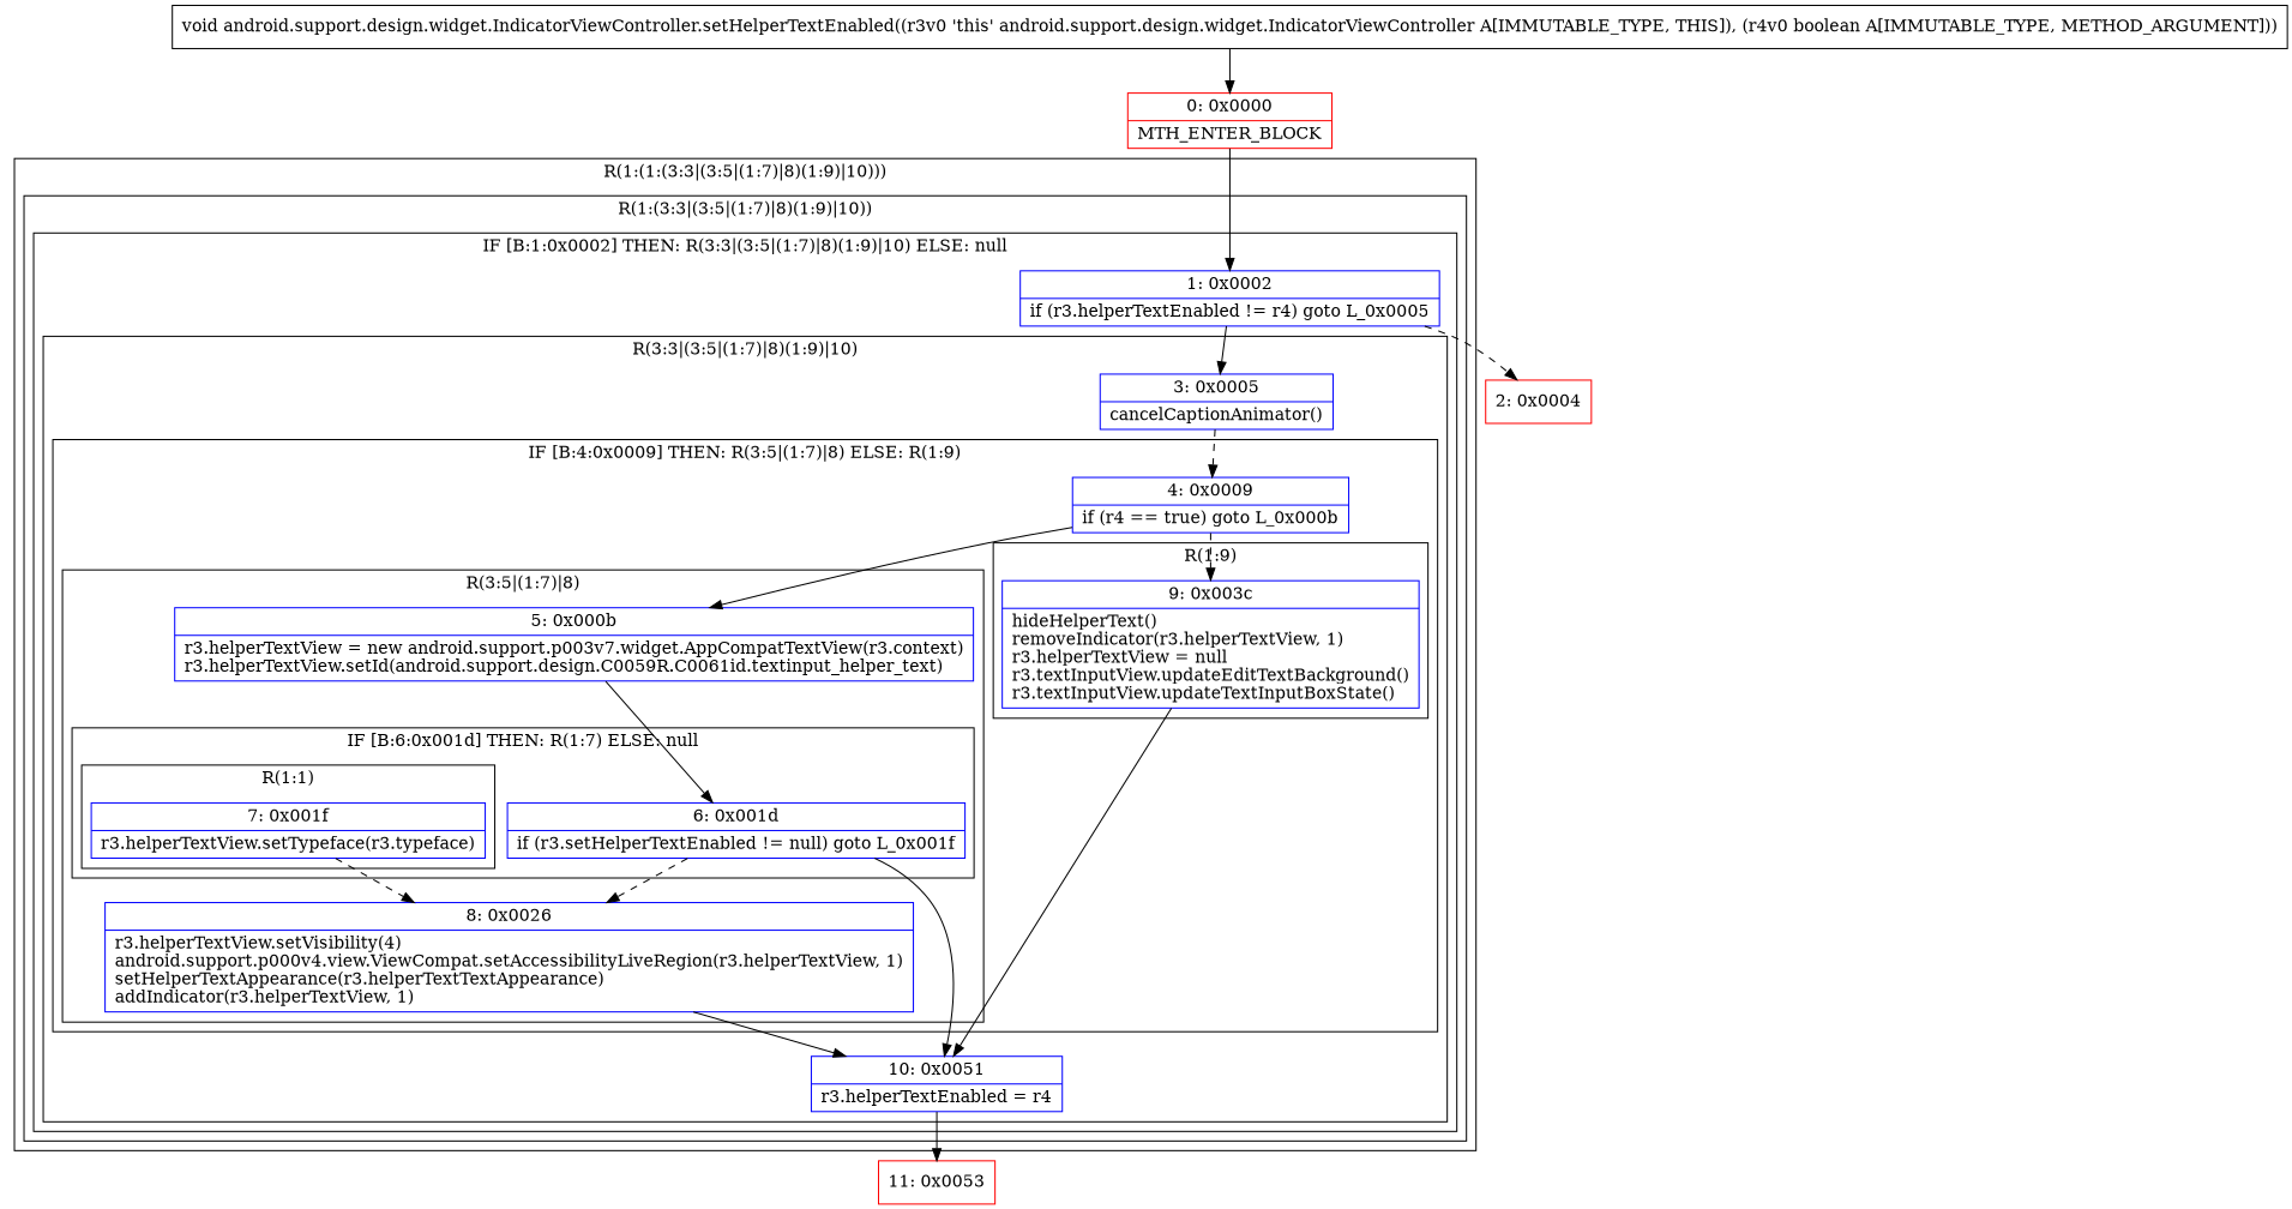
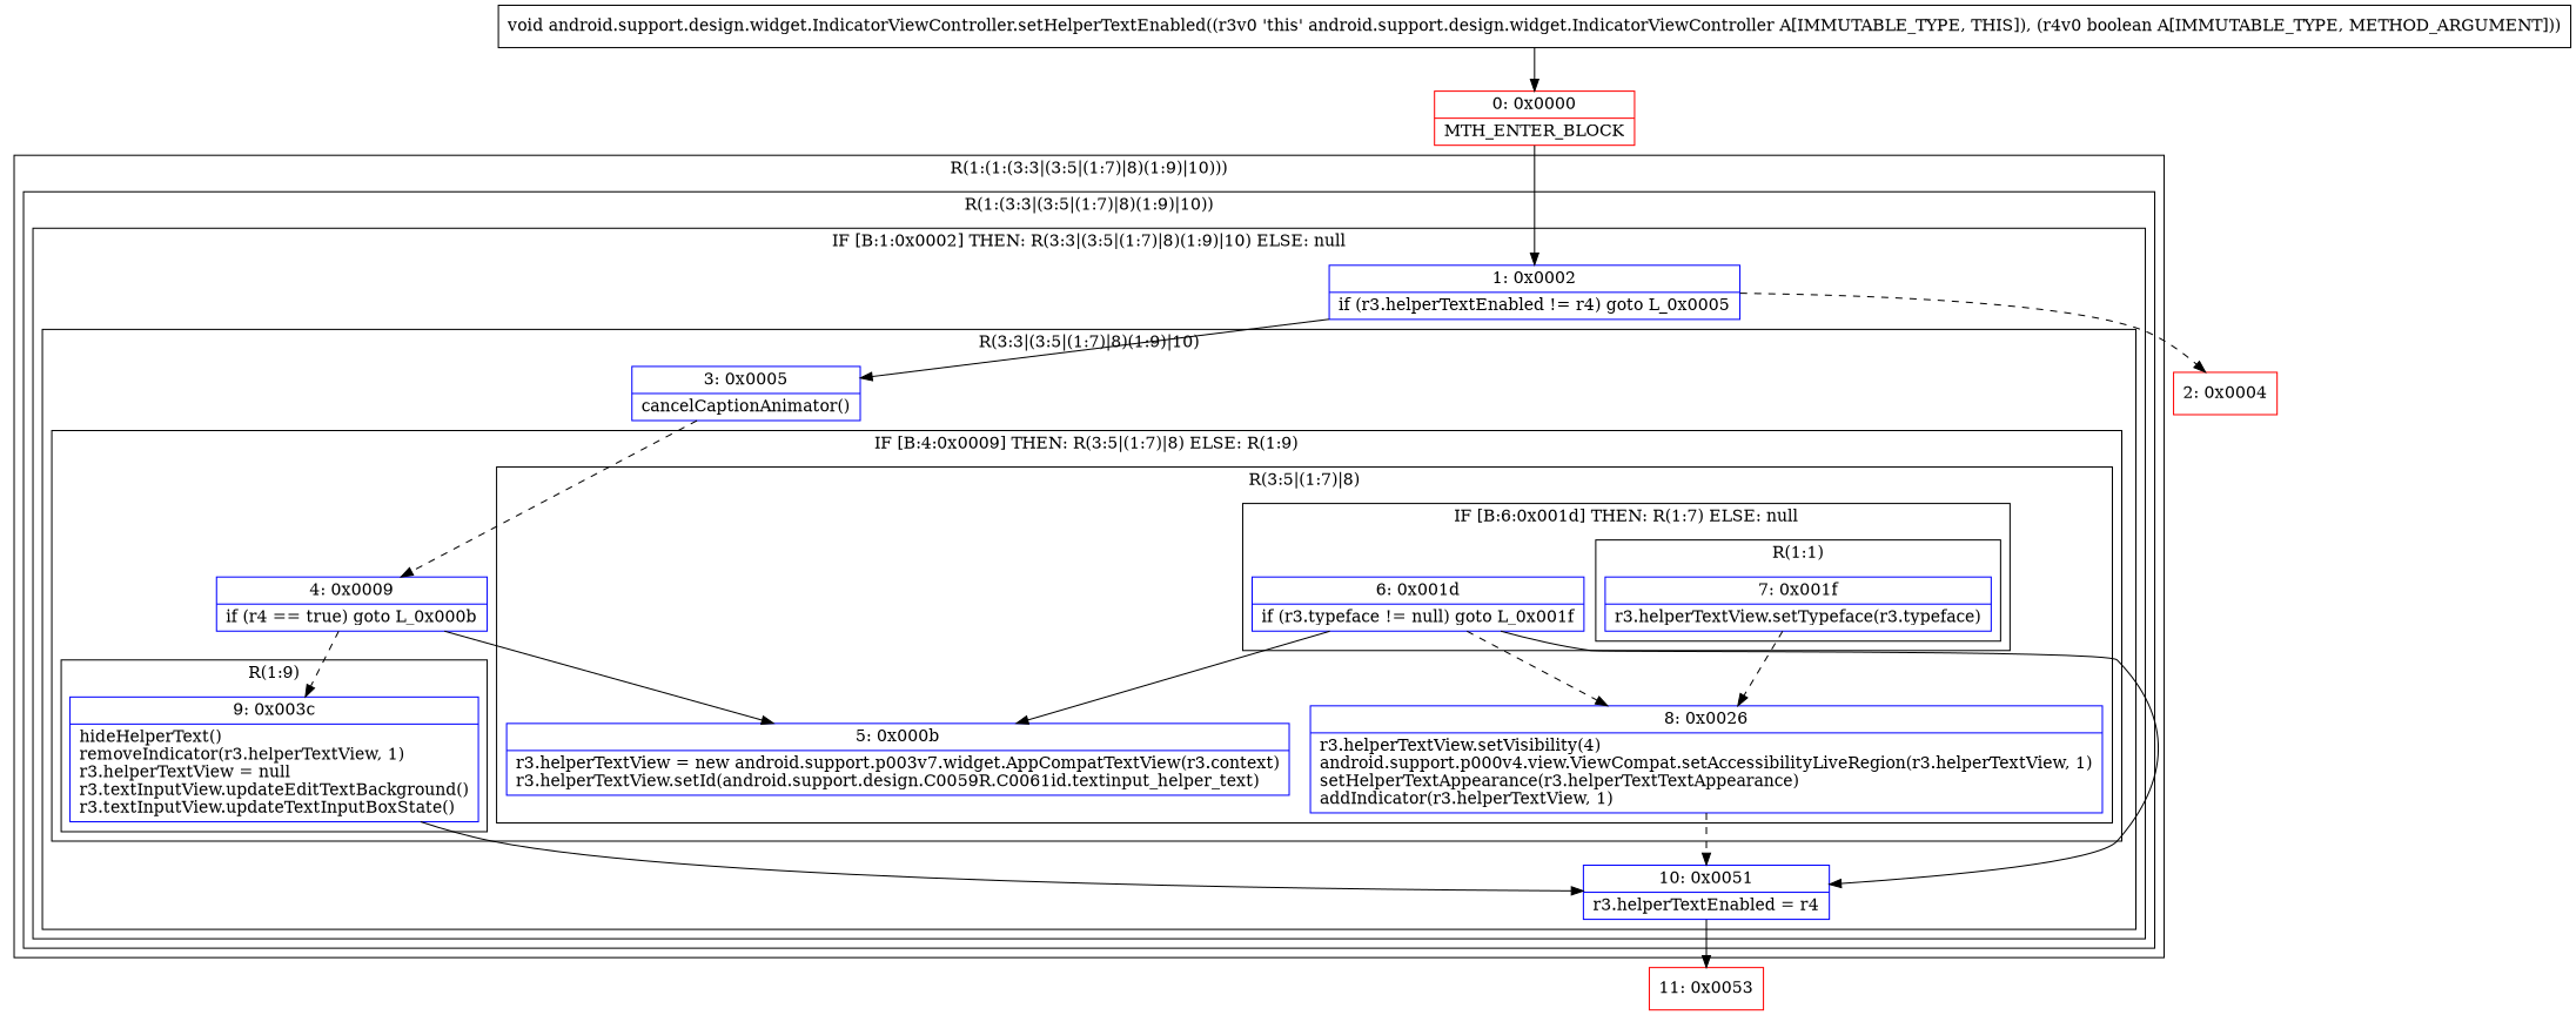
  digraph {
    node [color=blue shape=record]
    n1 [label="{7\:\ 0x001f|r3.helperTextView.setTypeface(r3.typeface)\l}"]
-   n2 [label="{6\:\ 0x001d|if (r3.setHelperTextEnabled != null) goto L_0x001f\l}"]
+   n2 [label="{6\:\ 0x001d|if (r3.typeface != null) goto L_0x001f\l}"]
    n3 [label="{5\:\ 0x000b|r3.helperTextView = new android.support.p003v7.widget.AppCompatTextView(r3.context)\lr3.helperTextView.setId(android.support.design.C0059R.C0061id.textinput_helper_text)\l}"]
    n4 [label="{8\:\ 0x0026|r3.helperTextView.setVisibility(4)\landroid.support.p000v4.view.ViewCompat.setAccessibilityLiveRegion(r3.helperTextView, 1)\lsetHelperTextAppearance(r3.helperTextTextAppearance)\laddIndicator(r3.helperTextView, 1)\l}"]
    n5 [label="{9\:\ 0x003c|hideHelperText()\lremoveIndicator(r3.helperTextView, 1)\lr3.helperTextView = null\lr3.textInputView.updateEditTextBackground()\lr3.textInputView.updateTextInputBoxState()\l}"]
    n6 [label="{4\:\ 0x0009|if (r4 == true) goto L_0x000b\l}"]
    n7 [label="{3\:\ 0x0005|cancelCaptionAnimator()\l}"]
    n8 [label="{10\:\ 0x0051|r3.helperTextEnabled = r4\l}"]
    n9 [label="{1\:\ 0x0002|if (r3.helperTextEnabled != r4) goto L_0x0005\l}"]
    n10 [color=red label="{11\:\ 0x0053}"]
    n11 [color=red label="{2\:\ 0x0004}"]
    n12 [color=red label="{0\:\ 0x0000|MTH_ENTER_BLOCK\l}"]
    n13 [label="{void android.support.design.widget.IndicatorViewController.setHelperTextEnabled((r3v0 'this' android.support.design.widget.IndicatorViewController A[IMMUTABLE_TYPE, THIS]), (r4v0 boolean A[IMMUTABLE_TYPE, METHOD_ARGUMENT])) }" color=""]
    subgraph cluster_1 {
      label="R(1:(1:(3:3|(3:5|(1:7)|8)(1:9)|10)))"
      subgraph cluster_2 {
        label="R(1:(3:3|(3:5|(1:7)|8)(1:9)|10))"
        subgraph cluster_3 {
          label="IF [B:1:0x0002] THEN: R(3:3|(3:5|(1:7)|8)(1:9)|10) ELSE: null"
          n9
          subgraph cluster_4 {
            label="R(3:3|(3:5|(1:7)|8)(1:9)|10)"
            n7
            n8
            subgraph cluster_5 {
              label="IF [B:4:0x0009] THEN: R(3:5|(1:7)|8) ELSE: R(1:9)"
              n6
              subgraph cluster_6 {
                label="R(3:5|(1:7)|8)"
                n3
                n4
                subgraph cluster_7 {
                  label="IF [B:6:0x001d] THEN: R(1:7) ELSE: null"
                  n2
                  subgraph cluster_8 {
                    label="R(1:1)"
                    n1
                  }
                }
              }
              subgraph cluster_9 {
                label="R(1:9)"
                n5
              }
            }
          }
        }
      }
    }
    n1 -> n4 [style=dashed]
    n2 -> n4 [style=dashed]
    n2 -> n8
-   n3 -> n2
-   n4 -> n8
+   n2 -> n3
+   n4 -> n8 [style=dashed]
    n5 -> n8
    n6 -> n3
    n6 -> n5 [style=dashed]
    n7 -> n6 [style=dashed]
    n8 -> n10
    n9 -> n7
    n9 -> n11 [style=dashed]
    n12 -> n9
    n13 -> n12
  }
